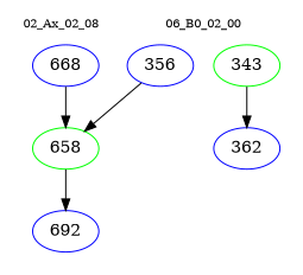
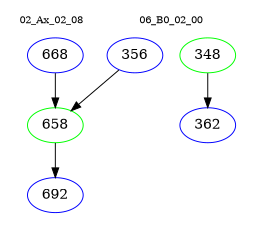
  digraph {
    node [color=blue]
    edge [color=black]
    n1 [label=668]
    n2 [color=green label=658]
    n3 [label=692]
    n4 [label=356]
-   n5 [color=green label=343]
+   n5 [color=green label=348]
    n6 [label=362]
    subgraph cluster_1 {
      color=white
      fontsize=10
      label="02_Ax_02_08"
      n1
      n2
      n3
    }
    subgraph cluster_2 {
      color=white
      fontsize=10
      label="06_B0_02_00"
      n4
      n5
      n6
    }
    n1 -> n2
    n2 -> n3
    n4 -> n2
    n5 -> n6
  }
